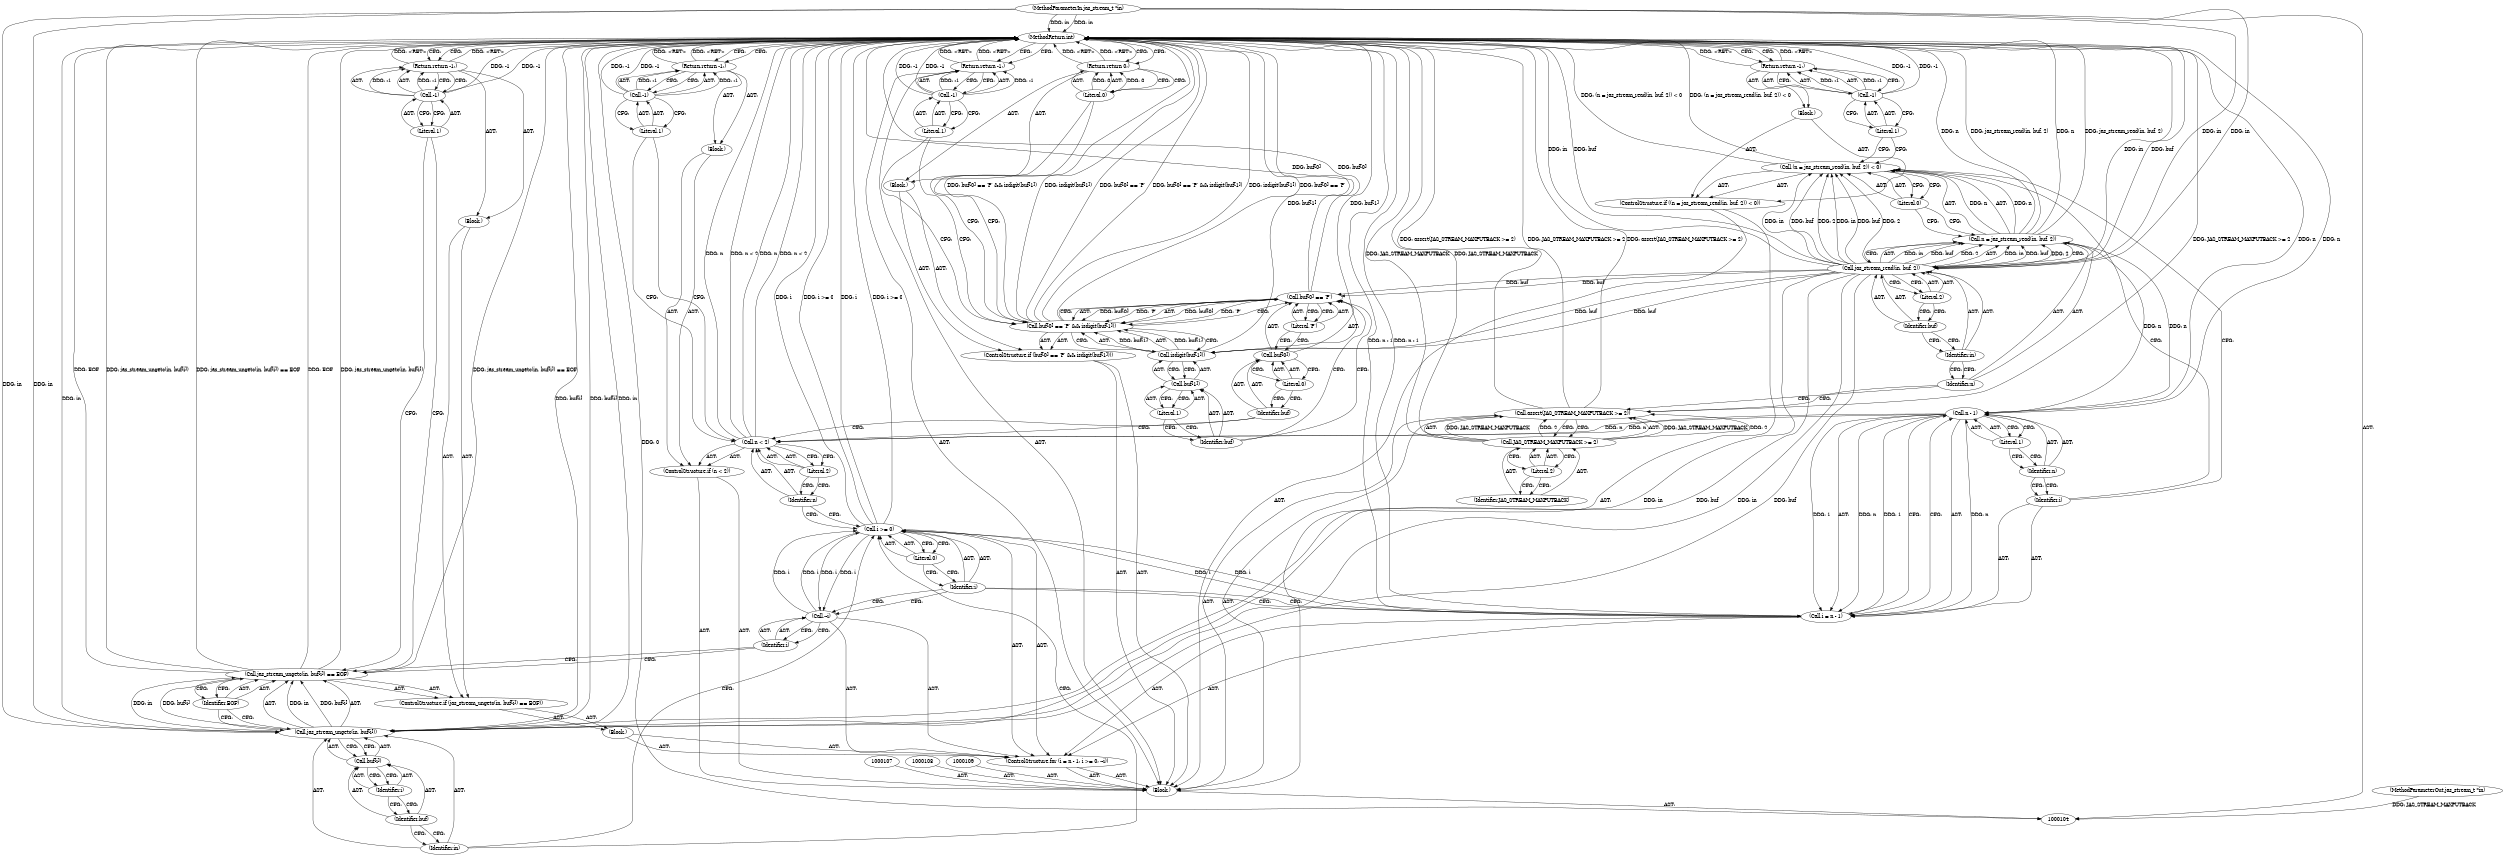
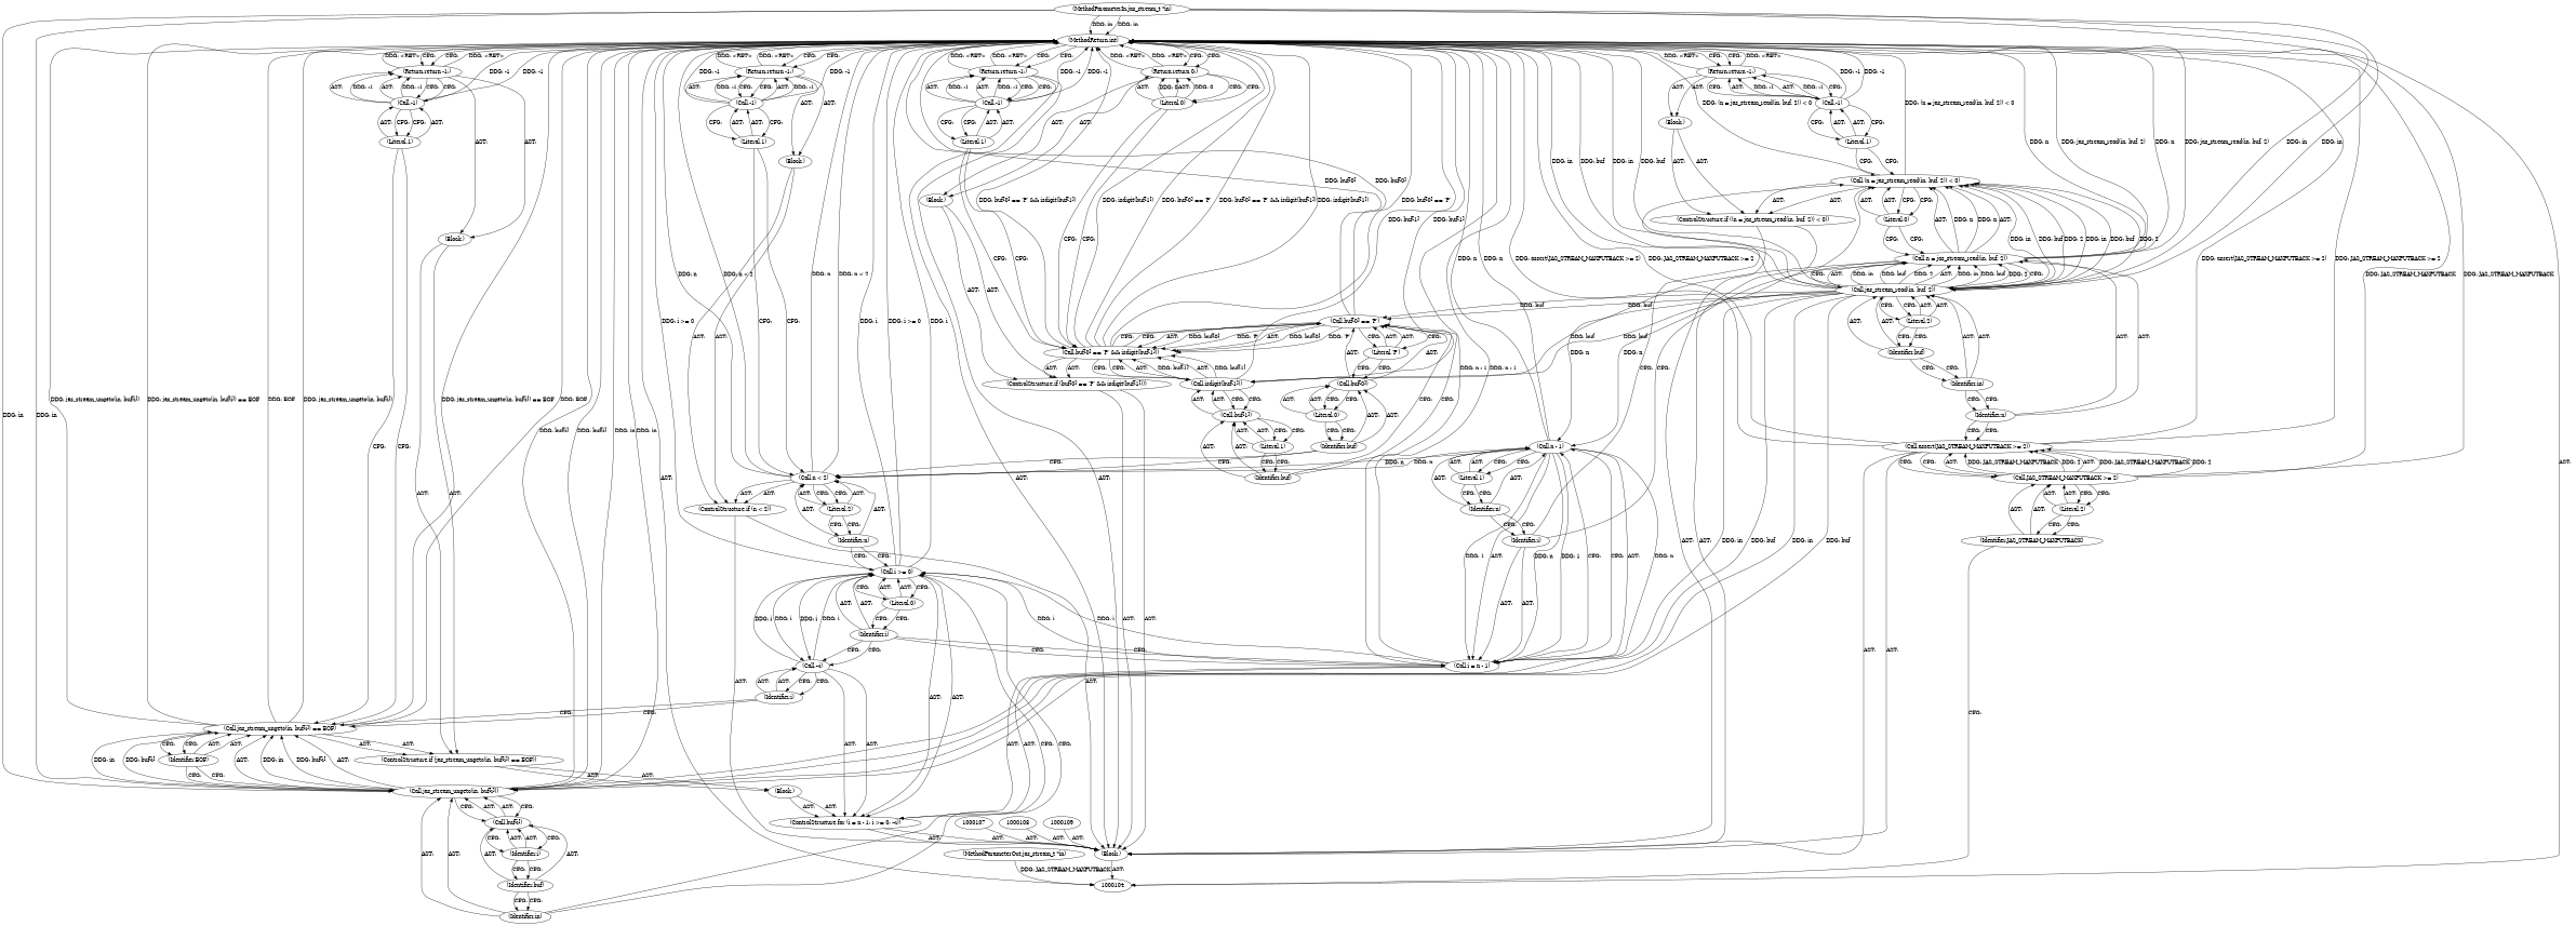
  digraph {
    n1 [label="(MethodReturn,int)"]
    n2 [label="(Return,return -1;)"]
    n3 [label="(Return,return -1;)"]
    n4 [label="(Return,return -1;)"]
    n5 [label="(Return,return 0;)"]
    n6 [label="(Return,return -1;)"]
    1000104
    n8 [label="(Block,)"]
    n9 [label="(Call,-1)"]
    n10 [label="(Block,)"]
    n11 [label="(Call,-1)"]
    n12 [label="(Block,)"]
    n13 [label="(Call,-1)"]
    n14 [label="(Block,)"]
    n15 [label="(Literal,0)"]
    n16 [label="(Block,)"]
    n17 [label="(Call,-1)"]
    n18 [label="(MethodParameterIn,jas_stream_t *in)"]
    n19 [label="(Call,jas_stream_read(in, buf, 2))"]
    n20 [label="(Call,jas_stream_ungetc(in, buf[i]))"]
    n21 [label="(Literal,2)"]
    n22 [label="(Call,(n = jas_stream_read(in, buf, 2)) < 0)"]
    n23 [label="(Call,n = jas_stream_read(in, buf, 2))"]
    n24 [label="(Call,isdigit(buf[1]))"]
    n25 [label="(Call,buf[0] == 'P')"]
    n26 [label="(Call,jas_stream_ungetc(in, buf[i]) == EOF)"]
    n27 [label="(Call,buf[i])"]
    n28 [label="(MethodParameterOut,jas_stream_t *in)"]
    n29 [label="(ControlStructure,if ((n = jas_stream_read(in, buf, 2)) < 0))"]
    n30 [label="(Identifier,buf)"]
    n31 [label="(Literal,0)"]
    n32 [label="(Call,n - 1)"]
    n33 [label="(Call,buf[1])"]
    n34 [label="(Call,buf[0] == 'P' && isdigit(buf[1]))"]
    n35 [label="(Literal,'P')"]
    n36 [label="(Identifier,in)"]
    n37 [label="(Identifier,n)"]
    n38 [label="(Call,assert(JAS_STREAM_MAXPUTBACK >= 2))"]
    n39 [label="(Literal,1)"]
    n40 [label="(Call,i = n - 1)"]
    n41 [label="(Call,n < 2)"]
    n42 [label="(Call,JAS_STREAM_MAXPUTBACK >= 2)"]
    n43 [label="(Literal,1)"]
    n44 [label="(ControlStructure,for (i = n - 1; i >= 0; --i))"]
    n45 [label="(Identifier,n)"]
    n46 [label="(Call,i >= 0)"]
    n47 [label="(ControlStructure,if (n < 2))"]
    n48 [label="(Literal,2)"]
    n49 [label="(Identifier,i)"]
    n50 [label="(Literal,0)"]
    n51 [label="(Call,--i)"]
    n52 [label="(Identifier,i)"]
    n53 [label="(Identifier,i)"]
    n54 [label="(ControlStructure,if (jas_stream_ungetc(in, buf[i]) == EOF))"]
    n55 [label="(Identifier,EOF)"]
    n56 [label="(Block,)"]
    n57 [label="(Identifier,in)"]
    n58 [label="(Identifier,i)"]
    n59 [label="(Identifier,buf)"]
    n60 [label="(Literal,1)"]
    n61 [label="(Identifier,n)"]
    n62 [label="(Literal,1)"]
    n63 [label="(ControlStructure,if (buf[0] == 'P' && isdigit(buf[1])))"]
    n64 [label="(Call,buf[0])"]
    n65 [label="(Literal,0)"]
    n66 [label="(Literal,1)"]
    n67 [label="(Identifier,buf)"]
    n68 [label="(Identifier,buf)"]
    n69 [label="(Literal,1)"]
    n70 [label="(Literal,2)"]
    n71 [label="(Identifier,JAS_STREAM_MAXPUTBACK)"]
    1000107
    1000108
    1000109
    n1 -> n2 [label="CFG: "]
    n1 -> n2 [label="CFG: "]
    n1 -> n3 [label="CFG: "]
    n1 -> n3 [label="CFG: "]
    n1 -> n4 [label="CFG: "]
    n1 -> n4 [label="CFG: "]
    n1 -> n5 [label="CFG: "]
    n1 -> n5 [label="CFG: "]
    n1 -> n6 [label="CFG: "]
    n1 -> n6 [label="CFG: "]
-   n1 -> 1000104 [label="DDG: 0"]
+   n1 -> 1000104 [label="AST: "]
    n2 -> n1 [label="DDG: <RET>"]
    n2 -> n1 [label="DDG: <RET>"]
    n2 -> n8 [label="AST: "]
    n2 -> n8 [label="AST: "]
    n2 -> n9 [label="CFG: "]
    n2 -> n9 [label="CFG: "]
    n3 -> n1 [label="DDG: <RET>"]
    n3 -> n1 [label="DDG: <RET>"]
    n3 -> n10 [label="AST: "]
    n3 -> n10 [label="AST: "]
    n3 -> n11 [label="CFG: "]
    n3 -> n11 [label="CFG: "]
    n4 -> n1 [label="DDG: <RET>"]
    n4 -> n1 [label="DDG: <RET>"]
    n4 -> n12 [label="AST: "]
    n4 -> n12 [label="AST: "]
    n4 -> n13 [label="CFG: "]
    n4 -> n13 [label="CFG: "]
    n5 -> n1 [label="DDG: <RET>"]
    n5 -> n1 [label="DDG: <RET>"]
    n5 -> n14 [label="AST: "]
    n5 -> n14 [label="AST: "]
    n5 -> n15 [label="CFG: "]
    n5 -> n15 [label="CFG: "]
    n6 -> n1 [label="DDG: <RET>"]
    n6 -> n1 [label="DDG: <RET>"]
    n6 -> n16 [label="AST: "]
    n6 -> n16 [label="AST: "]
    n6 -> n17 [label="CFG: "]
    n6 -> n17 [label="CFG: "]
    n8 -> n29 [label="AST: "]
    n8 -> n29 [label="AST: "]
    n9 -> n1 [label="DDG: -1"]
    n9 -> n1 [label="DDG: -1"]
    n9 -> n2 [label="AST: "]
    n9 -> n2 [label="DDG: -1"]
    n9 -> n2 [label="AST: "]
    n9 -> n2 [label="DDG: -1"]
    n9 -> n43 [label="CFG: "]
    n9 -> n43 [label="CFG: "]
    n10 -> n54 [label="AST: "]
    n10 -> n54 [label="AST: "]
    n11 -> n1 [label="DDG: -1"]
    n11 -> n1 [label="DDG: -1"]
    n11 -> n3 [label="AST: "]
    n11 -> n3 [label="DDG: -1"]
    n11 -> n3 [label="AST: "]
    n11 -> n3 [label="DDG: -1"]
    n11 -> n60 [label="CFG: "]
    n11 -> n60 [label="CFG: "]
    n12 -> n47 [label="AST: "]
    n12 -> n47 [label="AST: "]
    n13 -> n1 [label="DDG: -1"]
    n13 -> n1 [label="DDG: -1"]
    n13 -> n4 [label="AST: "]
    n13 -> n4 [label="DDG: -1"]
    n13 -> n4 [label="AST: "]
    n13 -> n4 [label="DDG: -1"]
    n13 -> n62 [label="CFG: "]
    n13 -> n62 [label="CFG: "]
    n14 -> n63 [label="AST: "]
    n14 -> n63 [label="AST: "]
    n15 -> n5 [label="AST: "]
    n15 -> n5 [label="DDG: 0"]
    n15 -> n5 [label="AST: "]
    n15 -> n5 [label="DDG: 0"]
    n15 -> n34 [label="CFG: "]
    n15 -> n34 [label="CFG: "]
    n16 -> 1000104 [label="AST: "]
    n17 -> n1 [label="DDG: -1"]
    n17 -> n1 [label="DDG: -1"]
    n17 -> n6 [label="AST: "]
    n17 -> n6 [label="DDG: -1"]
    n17 -> n6 [label="AST: "]
    n17 -> n6 [label="DDG: -1"]
    n17 -> n69 [label="CFG: "]
    n17 -> n69 [label="CFG: "]
    n18 -> n1 [label="DDG: in"]
    n18 -> n1 [label="DDG: in"]
    n18 -> 1000104 [label="AST: "]
    n18 -> n19 [label="DDG: in"]
    n18 -> n19 [label="DDG: in"]
    n18 -> n20 [label="DDG: in"]
    n18 -> n20 [label="DDG: in"]
    n19 -> n1 [label="DDG: in"]
    n19 -> n1 [label="DDG: buf"]
    n19 -> n1 [label="DDG: in"]
    n19 -> n1 [label="DDG: buf"]
    n19 -> n20 [label="DDG: in"]
    n19 -> n20 [label="DDG: buf"]
    n19 -> n20 [label="DDG: in"]
    n19 -> n20 [label="DDG: buf"]
    n19 -> n21 [label="CFG: "]
    n19 -> n21 [label="CFG: "]
    n19 -> n22 [label="DDG: in"]
    n19 -> n22 [label="DDG: buf"]
    n19 -> n22 [label="DDG: 2"]
    n19 -> n22 [label="DDG: in"]
    n19 -> n22 [label="DDG: buf"]
    n19 -> n22 [label="DDG: 2"]
    n19 -> n23 [label="AST: "]
    n19 -> n23 [label="DDG: in"]
    n19 -> n23 [label="DDG: buf"]
    n19 -> n23 [label="DDG: 2"]
    n19 -> n23 [label="AST: "]
    n19 -> n23 [label="DDG: in"]
    n19 -> n23 [label="DDG: buf"]
    n19 -> n23 [label="DDG: 2"]
    n19 -> n24 [label="DDG: buf"]
    n19 -> n24 [label="DDG: buf"]
    n19 -> n25 [label="DDG: buf"]
    n19 -> n25 [label="DDG: buf"]
    n20 -> n1 [label="DDG: in"]
    n20 -> n1 [label="DDG: buf[i]"]
    n20 -> n1 [label="DDG: in"]
    n20 -> n1 [label="DDG: buf[i]"]
    n20 -> n26 [label="AST: "]
    n20 -> n26 [label="DDG: in"]
    n20 -> n26 [label="DDG: buf[i]"]
    n20 -> n26 [label="AST: "]
    n20 -> n26 [label="DDG: in"]
    n20 -> n26 [label="DDG: buf[i]"]
    n20 -> n27 [label="CFG: "]
    n20 -> n27 [label="CFG: "]
    n21 -> n19 [label="AST: "]
    n21 -> n19 [label="AST: "]
    n21 -> n30 [label="CFG: "]
    n21 -> n30 [label="CFG: "]
    n22 -> n1 [label="DDG: (n = jas_stream_read(in, buf, 2)) < 0"]
    n22 -> n1 [label="DDG: (n = jas_stream_read(in, buf, 2)) < 0"]
    n22 -> n29 [label="AST: "]
    n22 -> n29 [label="AST: "]
    n22 -> n31 [label="CFG: "]
    n22 -> n31 [label="CFG: "]
    n23 -> n1 [label="DDG: n"]
    n23 -> n1 [label="DDG: jas_stream_read(in, buf, 2)"]
    n23 -> n1 [label="DDG: n"]
    n23 -> n1 [label="DDG: jas_stream_read(in, buf, 2)"]
    n23 -> n19 [label="CFG: "]
    n23 -> n19 [label="CFG: "]
    n23 -> n22 [label="AST: "]
    n23 -> n22 [label="DDG: n"]
    n23 -> n22 [label="AST: "]
    n23 -> n22 [label="DDG: n"]
    n23 -> n32 [label="DDG: n"]
    n23 -> n32 [label="DDG: n"]
    n24 -> n1 [label="DDG: buf[1]"]
    n24 -> n1 [label="DDG: buf[1]"]
    n24 -> n33 [label="CFG: "]
    n24 -> n33 [label="CFG: "]
    n24 -> n34 [label="AST: "]
    n24 -> n34 [label="DDG: buf[1]"]
    n24 -> n34 [label="AST: "]
    n24 -> n34 [label="DDG: buf[1]"]
    n25 -> n1 [label="DDG: buf[0]"]
    n25 -> n1 [label="DDG: buf[0]"]
    n25 -> n34 [label="AST: "]
    n25 -> n34 [label="DDG: buf[0]"]
    n25 -> n34 [label="DDG: 'P'"]
    n25 -> n34 [label="AST: "]
    n25 -> n34 [label="DDG: buf[0]"]
    n25 -> n34 [label="DDG: 'P'"]
    n25 -> n35 [label="CFG: "]
    n25 -> n35 [label="CFG: "]
    n26 -> n1 [label="DDG: jas_stream_ungetc(in, buf[i])"]
    n26 -> n1 [label="DDG: jas_stream_ungetc(in, buf[i]) == EOF"]
    n26 -> n1 [label="DDG: EOF"]
    n26 -> n1 [label="DDG: jas_stream_ungetc(in, buf[i])"]
    n26 -> n1 [label="DDG: jas_stream_ungetc(in, buf[i]) == EOF"]
    n26 -> n1 [label="DDG: EOF"]
    n26 -> n54 [label="AST: "]
    n26 -> n54 [label="AST: "]
    n26 -> n55 [label="CFG: "]
    n26 -> n55 [label="CFG: "]
    n27 -> n20 [label="AST: "]
    n27 -> n20 [label="AST: "]
    n27 -> n58 [label="CFG: "]
    n27 -> n58 [label="CFG: "]
    n28 -> 1000104 [label="DDG: JAS_STREAM_MAXPUTBACK"]
    n29 -> n16 [label="AST: "]
    n29 -> n16 [label="AST: "]
    n30 -> n19 [label="AST: "]
    n30 -> n19 [label="AST: "]
    n30 -> n36 [label="CFG: "]
    n30 -> n36 [label="CFG: "]
    n31 -> n22 [label="AST: "]
    n31 -> n22 [label="AST: "]
    n31 -> n23 [label="CFG: "]
    n31 -> n23 [label="CFG: "]
    n32 -> n1 [label="DDG: n"]
    n32 -> n1 [label="DDG: n"]
    n32 -> n39 [label="CFG: "]
    n32 -> n39 [label="CFG: "]
    n32 -> n40 [label="AST: "]
    n32 -> n40 [label="DDG: n"]
    n32 -> n40 [label="DDG: 1"]
    n32 -> n40 [label="AST: "]
    n32 -> n40 [label="DDG: n"]
    n32 -> n40 [label="DDG: 1"]
    n32 -> n41 [label="DDG: n"]
    n32 -> n41 [label="DDG: n"]
    n33 -> n24 [label="AST: "]
    n33 -> n24 [label="AST: "]
    n33 -> n66 [label="CFG: "]
    n33 -> n66 [label="CFG: "]
    n34 -> n1 [label="DDG: buf[0] == 'P' && isdigit(buf[1])"]
    n34 -> n1 [label="DDG: isdigit(buf[1])"]
    n34 -> n1 [label="DDG: buf[0] == 'P'"]
    n34 -> n1 [label="DDG: buf[0] == 'P' && isdigit(buf[1])"]
    n34 -> n1 [label="DDG: isdigit(buf[1])"]
    n34 -> n1 [label="DDG: buf[0] == 'P'"]
    n34 -> n24 [label="CFG: "]
    n34 -> n24 [label="CFG: "]
    n34 -> n25 [label="CFG: "]
    n34 -> n25 [label="CFG: "]
    n34 -> n63 [label="AST: "]
    n34 -> n63 [label="AST: "]
    n35 -> n25 [label="AST: "]
    n35 -> n25 [label="AST: "]
    n35 -> n64 [label="CFG: "]
    n35 -> n64 [label="CFG: "]
    n36 -> n19 [label="AST: "]
    n36 -> n19 [label="AST: "]
    n36 -> n37 [label="CFG: "]
    n36 -> n37 [label="CFG: "]
    n37 -> n23 [label="AST: "]
    n37 -> n23 [label="AST: "]
    n37 -> n38 [label="CFG: "]
    n37 -> n38 [label="CFG: "]
    n38 -> n1 [label="DDG: assert(JAS_STREAM_MAXPUTBACK >= 2)"]
    n38 -> n1 [label="DDG: JAS_STREAM_MAXPUTBACK >= 2"]
    n38 -> n1 [label="DDG: assert(JAS_STREAM_MAXPUTBACK >= 2)"]
    n38 -> n1 [label="DDG: JAS_STREAM_MAXPUTBACK >= 2"]
    n38 -> n16 [label="AST: "]
    n38 -> n16 [label="AST: "]
    n38 -> n42 [label="CFG: "]
    n38 -> n42 [label="CFG: "]
    n39 -> n32 [label="AST: "]
    n39 -> n32 [label="AST: "]
    n39 -> n45 [label="CFG: "]
    n39 -> n45 [label="CFG: "]
    n40 -> n1 [label="DDG: n - 1"]
    n40 -> n1 [label="DDG: n - 1"]
    n40 -> n32 [label="CFG: "]
    n40 -> n32 [label="CFG: "]
    n40 -> n44 [label="AST: "]
    n40 -> n44 [label="AST: "]
    n40 -> n46 [label="DDG: i"]
    n40 -> n46 [label="DDG: i"]
    n41 -> n1 [label="DDG: n"]
    n41 -> n1 [label="DDG: n < 2"]
    n41 -> n1 [label="DDG: n"]
    n41 -> n1 [label="DDG: n < 2"]
    n41 -> n47 [label="AST: "]
    n41 -> n47 [label="AST: "]
    n41 -> n48 [label="CFG: "]
    n41 -> n48 [label="CFG: "]
    n42 -> n1 [label="DDG: JAS_STREAM_MAXPUTBACK"]
    n42 -> n1 [label="DDG: JAS_STREAM_MAXPUTBACK"]
    n42 -> n38 [label="AST: "]
    n42 -> n38 [label="DDG: JAS_STREAM_MAXPUTBACK"]
    n42 -> n38 [label="DDG: 2"]
    n42 -> n38 [label="AST: "]
    n42 -> n38 [label="DDG: JAS_STREAM_MAXPUTBACK"]
    n42 -> n38 [label="DDG: 2"]
    n42 -> n70 [label="CFG: "]
    n42 -> n70 [label="CFG: "]
    n43 -> n9 [label="AST: "]
    n43 -> n9 [label="AST: "]
    n43 -> n22 [label="CFG: "]
    n43 -> n22 [label="CFG: "]
    n44 -> n16 [label="AST: "]
    n44 -> n16 [label="AST: "]
    n45 -> n32 [label="AST: "]
    n45 -> n32 [label="AST: "]
    n45 -> n49 [label="CFG: "]
    n45 -> n49 [label="CFG: "]
    n46 -> n1 [label="DDG: i"]
    n46 -> n1 [label="DDG: i >= 0"]
    n46 -> n1 [label="DDG: i"]
    n46 -> n1 [label="DDG: i >= 0"]
    n46 -> n44 [label="AST: "]
    n46 -> n44 [label="AST: "]
    n46 -> n50 [label="CFG: "]
    n46 -> n50 [label="CFG: "]
    n46 -> n51 [label="DDG: i"]
    n46 -> n51 [label="DDG: i"]
    n47 -> n16 [label="AST: "]
    n47 -> n16 [label="AST: "]
    n48 -> n41 [label="AST: "]
    n48 -> n41 [label="AST: "]
    n48 -> n61 [label="CFG: "]
    n48 -> n61 [label="CFG: "]
    n49 -> n22 [label="CFG: "]
    n49 -> n22 [label="CFG: "]
    n49 -> n40 [label="AST: "]
    n49 -> n40 [label="AST: "]
    n50 -> n46 [label="AST: "]
    n50 -> n46 [label="AST: "]
    n50 -> n52 [label="CFG: "]
    n50 -> n52 [label="CFG: "]
    n51 -> n44 [label="AST: "]
    n51 -> n44 [label="AST: "]
    n51 -> n46 [label="DDG: i"]
    n51 -> n46 [label="DDG: i"]
    n51 -> n53 [label="CFG: "]
    n51 -> n53 [label="CFG: "]
    n52 -> n40 [label="CFG: "]
    n52 -> n40 [label="CFG: "]
    n52 -> n46 [label="AST: "]
    n52 -> n46 [label="AST: "]
    n52 -> n51 [label="CFG: "]
    n52 -> n51 [label="CFG: "]
    n53 -> n26 [label="CFG: "]
    n53 -> n26 [label="CFG: "]
    n53 -> n51 [label="AST: "]
    n53 -> n51 [label="AST: "]
    n54 -> n56 [label="AST: "]
    n54 -> n56 [label="AST: "]
    n55 -> n20 [label="CFG: "]
    n55 -> n20 [label="CFG: "]
    n55 -> n26 [label="AST: "]
    n55 -> n26 [label="AST: "]
    n56 -> n44 [label="AST: "]
    n56 -> n44 [label="AST: "]
    n57 -> n20 [label="AST: "]
    n57 -> n20 [label="AST: "]
    n57 -> n46 [label="CFG: "]
    n57 -> n46 [label="CFG: "]
    n58 -> n27 [label="AST: "]
    n58 -> n27 [label="AST: "]
    n58 -> n59 [label="CFG: "]
    n58 -> n59 [label="CFG: "]
    n59 -> n27 [label="AST: "]
    n59 -> n27 [label="AST: "]
    n59 -> n57 [label="CFG: "]
    n59 -> n57 [label="CFG: "]
    n60 -> n11 [label="AST: "]
    n60 -> n11 [label="AST: "]
    n60 -> n26 [label="CFG: "]
    n60 -> n26 [label="CFG: "]
    n61 -> n41 [label="AST: "]
    n61 -> n41 [label="AST: "]
    n61 -> n46 [label="CFG: "]
    n61 -> n46 [label="CFG: "]
    n62 -> n13 [label="AST: "]
    n62 -> n13 [label="AST: "]
    n62 -> n41 [label="CFG: "]
    n62 -> n41 [label="CFG: "]
    n63 -> n16 [label="AST: "]
    n63 -> n16 [label="AST: "]
    n64 -> n25 [label="AST: "]
    n64 -> n25 [label="AST: "]
    n64 -> n65 [label="CFG: "]
    n64 -> n65 [label="CFG: "]
    n65 -> n64 [label="AST: "]
    n65 -> n64 [label="AST: "]
    n65 -> n68 [label="CFG: "]
    n65 -> n68 [label="CFG: "]
    n66 -> n33 [label="AST: "]
    n66 -> n33 [label="AST: "]
    n66 -> n67 [label="CFG: "]
    n66 -> n67 [label="CFG: "]
    n67 -> n25 [label="CFG: "]
    n67 -> n25 [label="CFG: "]
    n67 -> n33 [label="AST: "]
    n67 -> n33 [label="AST: "]
    n68 -> n41 [label="CFG: "]
    n68 -> n41 [label="CFG: "]
    n68 -> n64 [label="AST: "]
    n68 -> n64 [label="AST: "]
    n69 -> n17 [label="AST: "]
    n69 -> n17 [label="AST: "]
    n69 -> n34 [label="CFG: "]
    n69 -> n34 [label="CFG: "]
    n70 -> n42 [label="AST: "]
    n70 -> n42 [label="AST: "]
    n70 -> n71 [label="CFG: "]
    n70 -> n71 [label="CFG: "]
+   n71 -> 1000104 [label="CFG: "]
    n71 -> n42 [label="AST: "]
    n71 -> n42 [label="AST: "]
    1000107 -> n16 [label="AST: "]
    1000108 -> n16 [label="AST: "]
    1000109 -> n16 [label="AST: "]
  }
